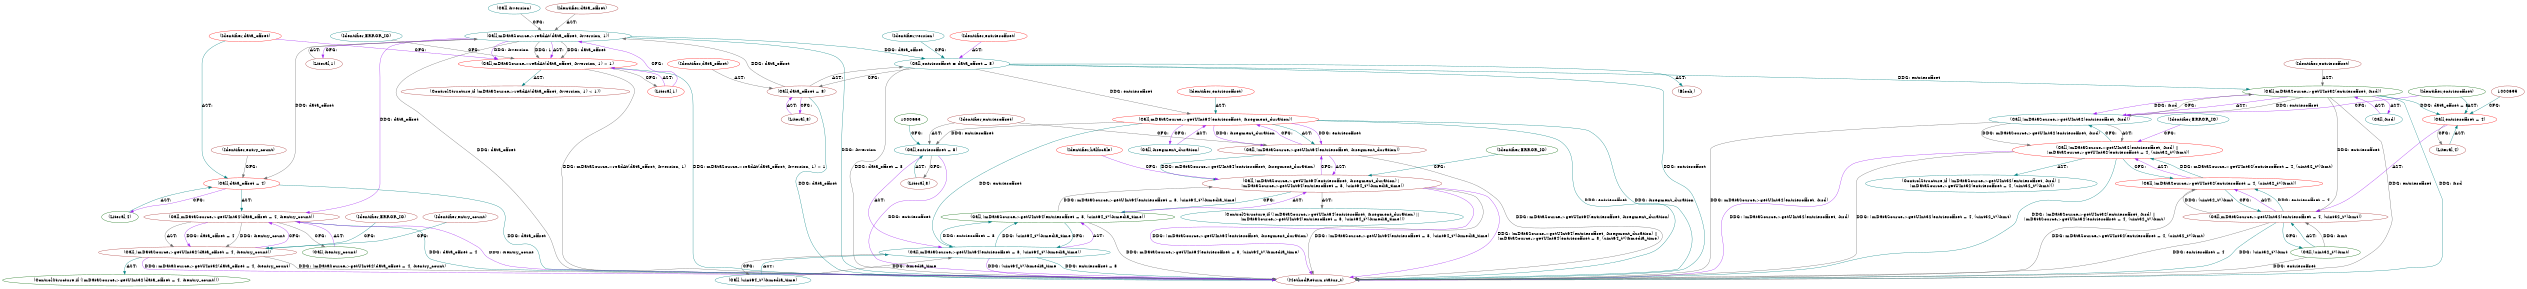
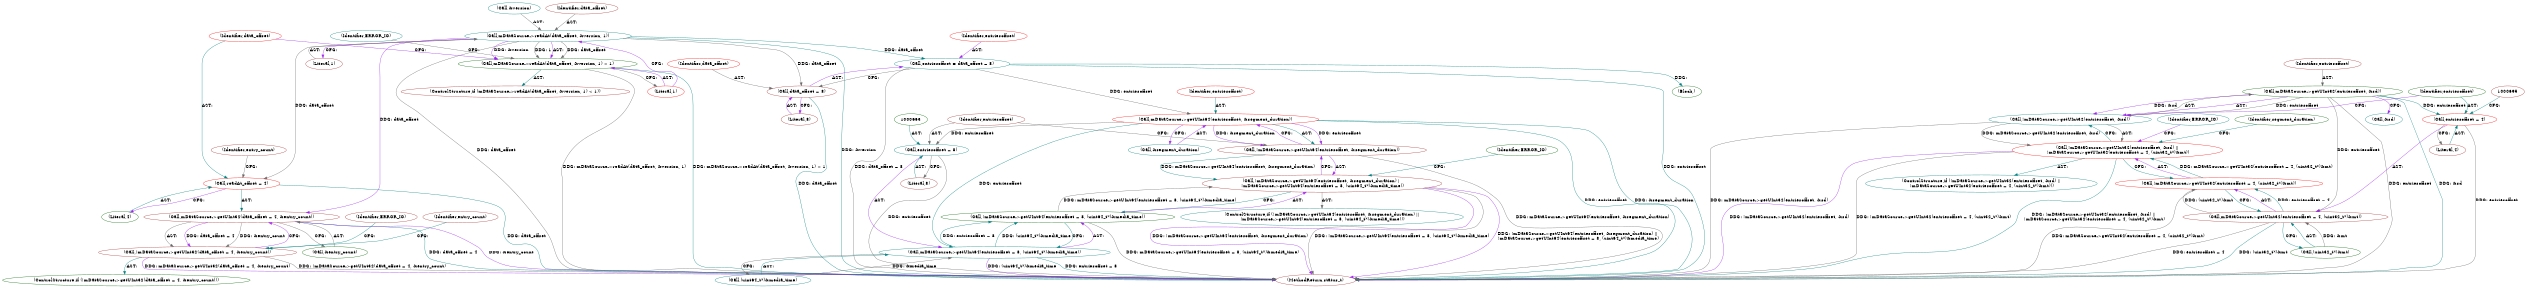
  digraph {
    node [color=brown]
    edge [color=gray40]
    n1 [color=teal label="(Call,mDataSource->readAt(data_offset, &version, 1))"]
-   n2 [color=red label="(Call,mDataSource->readAt(data_offset, &version, 1) < 1)"]
+   n2 [color=darkgreen label="(Call,mDataSource->readAt(data_offset, &version, 1) < 1)"]
    n3 [label="(Call,mDataSource->getUInt32(data_offset + 4, &entry_count))"]
-   n4 [color=red label="(Call,data_offset + 4)"]
+   n4 [color=red label="(Call,readAt_offset + 4)"]
    n5 [color=teal label="(Call,entriesoffset = data_offset + 8)"]
    n6 [label="(Call,data_offset + 8)"]
    n7 [label="(MethodReturn,status_t)"]
    n8 [label="(Literal,1)"]
    n9 [label="(ControlStructure,if (mDataSource->readAt(data_offset, &version, 1) < 1))"]
    n10 [color=red label="(Literal,1)"]
    n11 [label="(Call,!mDataSource->getUInt32(data_offset + 4, &entry_count))"]
    n12 [color=darkgreen label="(Call,&entry_count)"]
    n13 [color=darkgreen label="(Literal,4)"]
    n14 [color=red label="(Call,mDataSource->getUInt64(entriesoffset, &segment_duration))"]
    n15 [color=darkgreen label="(Call,mDataSource->getUInt32(entriesoffset, &sd))"]
-   n16 [label="(Block,)"]
+   n16 [color=darkgreen label="(Block,)"]
    n17 [label="(Literal,8)"]
    n18 [color=darkgreen label="(ControlStructure,if (!mDataSource->getUInt32(data_offset + 4, &entry_count)))"]
    n19 [label="(Call,!mDataSource->getUInt64(entriesoffset, &segment_duration))"]
    n20 [color=teal label="(Call,mDataSource->getUInt64(entriesoffset + 8, (uint64_t*)&media_time))"]
    n21 [color=teal label="(Call,entriesoffset + 8)"]
    n22 [color=teal label="(Call,&segment_duration)"]
    n23 [color=teal label="(Call,!mDataSource->getUInt32(entriesoffset, &sd))"]
    n24 [label="(Call,mDataSource->getUInt32(entriesoffset + 4, (uint32_t*)&mt))"]
    n25 [color=red label="(Call,entriesoffset + 4)"]
    n26 [color=teal label="(Call,&sd)"]
    n27 [label="(Call,!mDataSource->getUInt64(entriesoffset, &segment_duration) ||\n !mDataSource->getUInt64(entriesoffset + 8, (uint64_t*)&media_time))"]
    n28 [color=darkgreen label="(Call,!mDataSource->getUInt64(entriesoffset + 8, (uint64_t*)&media_time))"]
    n29 [color=teal label="(Call,(uint64_t*)&media_time)"]
    n30 [label="(Literal,8)"]
    n31 [color=teal label="(ControlStructure,if (!mDataSource->getUInt64(entriesoffset, &segment_duration) ||\n !mDataSource->getUInt64(entriesoffset + 8, (uint64_t*)&media_time)))"]
    n32 [color=red label="(Call,!mDataSource->getUInt32(entriesoffset, &sd) ||\n !mDataSource->getUInt32(entriesoffset + 4, (uint32_t*)&mt))"]
    n33 [color=red label="(Call,!mDataSource->getUInt32(entriesoffset + 4, (uint32_t*)&mt))"]
    n34 [color=darkgreen label="(Call,(uint32_t*)&mt)"]
    n35 [label="(Literal,4)"]
    n36 [color=teal label="(ControlStructure,if (!mDataSource->getUInt32(entriesoffset, &sd) ||\n !mDataSource->getUInt32(entriesoffset + 4, (uint32_t*)&mt)))"]
    n37 [color=darkgreen label="(Identifier,entriesoffset)"]
    n38 [color=teal label="(Identifier,ERROR_IO)"]
    n39 [label="(Identifier,entriesoffset)"]
-   n40 [color=teal label="(Identifier,version)"]
-   n41 [color=red label="(Identifier,halfscale)"]
    n42 [label="(Identifier,ERROR_IO)"]
    n43 [color=red label="(Identifier,data_offset)"]
+   n44 [color=darkgreen label="(Identifier,segment_duration)"]
    n45 [color=teal label="(Call,&version)"]
    n46 [color=teal label="(Identifier,ERROR_IO)"]
    n47 [label="(Identifier,entry_count)"]
    n48 [label="(Identifier,entriesoffset)"]
    n49 [color=red label="(Identifier,entriesoffset)"]
    n50 [label="(Identifier,data_offset)"]
    n51 [color=red label="(Identifier,entriesoffset)"]
    n52 [color=darkgreen label="(Identifier,ERROR_IO)"]
    n53 [color=red label="(Identifier,data_offset)"]
    n54 [label="(Identifier,entry_count)"]
    n55 [color=darkgreen label=1000663]
    1000695
    n1 -> n2 [color=purple label="AST: "]
    n1 -> n2 [label="DDG: data_offset"]
    n1 -> n2 [color=purple label="DDG: &version"]
    n1 -> n2 [label="DDG: 1"]
    n1 -> n3 [color=purple label="DDG: data_offset"]
    n1 -> n4 [label="DDG: data_offset"]
    n1 -> n5 [color=teal label="DDG: data_offset"]
-   n6 -> n1 [label="DDG: data_offset"]
+   n1 -> n6 [label="DDG: data_offset"]
    n1 -> n7 [label="DDG: data_offset"]
    n1 -> n7 [color=teal label="DDG: &version"]
    n1 -> n8 [color=purple label="CFG: "]
    n2 -> n7 [color=teal label="DDG: mDataSource->readAt(data_offset, &version, 1) < 1"]
    n2 -> n7 [label="DDG: mDataSource->readAt(data_offset, &version, 1)"]
    n2 -> n9 [color=teal label="AST: "]
    n2 -> n10 [label="CFG: "]
    n3 -> n7 [color=teal label="DDG: data_offset + 4"]
    n3 -> n7 [color=purple label="DDG: &entry_count"]
    n3 -> n11 [label="AST: "]
    n3 -> n11 [color=purple label="DDG: data_offset + 4"]
    n3 -> n11 [label="DDG: &entry_count"]
    n3 -> n12 [label="CFG: "]
    n4 -> n3 [color=teal label="AST: "]
    n4 -> n7 [color=teal label="DDG: data_offset"]
    n4 -> n13 [color=purple label="CFG: "]
    n5 -> n6 [label="CFG: "]
    n5 -> n7 [color=teal label="DDG: entriesoffset"]
    n5 -> n7 [label="DDG: data_offset + 8"]
    n5 -> n14 [label="DDG: entriesoffset"]
-   n5 -> n15 [color=teal label="DDG: entriesoffset"]
-   n5 -> n16 [color=teal label="AST: "]
-   n6 -> n5 [label="AST: "]
+   n5 -> n16 [color=teal label="DDG: "]
+   n6 -> n5 [color=purple label="AST: "]
    n6 -> n7 [color=teal label="DDG: data_offset"]
    n6 -> n17 [color=purple label="CFG: "]
    n8 -> n1 [label="AST: "]
    n10 -> n1 [color=purple label="CFG: "]
    n10 -> n2 [color=purple label="AST: "]
    n11 -> n3 [color=purple label="CFG: "]
    n11 -> n7 [label="DDG: !mDataSource->getUInt32(data_offset + 4, &entry_count)"]
    n11 -> n7 [color=purple label="DDG: mDataSource->getUInt32(data_offset + 4, &entry_count)"]
    n11 -> n18 [color=teal label="AST: "]
-   n12 -> n3 [color=purple label="AST: "]
+   n12 -> n3 [label="AST: "]
    n13 -> n4 [color=teal label="AST: "]
    n14 -> n7 [color=teal label="DDG: &segment_duration"]
    n14 -> n7 [color=teal label="DDG: entriesoffset"]
    n14 -> n19 [color=teal label="AST: "]
    n14 -> n19 [color=purple label="DDG: entriesoffset"]
    n14 -> n19 [color=purple label="DDG: &segment_duration"]
    n14 -> n20 [color=teal label="DDG: entriesoffset"]
    n14 -> n21 [label="DDG: entriesoffset"]
    n14 -> n22 [color=purple label="CFG: "]
    n15 -> n7 [color=teal label="DDG: &sd"]
    n15 -> n7 [label="DDG: entriesoffset"]
    n15 -> n23 [color=purple label="AST: "]
    n15 -> n23 [label="DDG: entriesoffset"]
    n15 -> n23 [color=purple label="DDG: &sd"]
    n15 -> n24 [label="DDG: entriesoffset"]
-   n15 -> n25 [color=teal label="DDG: data_offset + 8"]
-   n15 -> n26 [color=purple label="AST: "]
+   n15 -> n25 [color=teal label="DDG: entriesoffset"]
+   n15 -> n26 [color=purple label="CFG: "]
    n17 -> n6 [color=purple label="AST: "]
    n19 -> n7 [label="DDG: mDataSource->getUInt64(entriesoffset, &segment_duration)"]
    n19 -> n14 [color=purple label="CFG: "]
    n19 -> n27 [color=purple label="AST: "]
    n19 -> n27 [color=teal label="DDG: mDataSource->getUInt64(entriesoffset, &segment_duration)"]
    n20 -> n7 [color=teal label="DDG: entriesoffset + 8"]
    n20 -> n7 [color=purple label="DDG: (uint64_t*)&media_time"]
    n20 -> n28 [color=purple label="AST: "]
    n20 -> n28 [color=teal label="DDG: entriesoffset + 8"]
    n20 -> n28 [color=teal label="DDG: (uint64_t*)&media_time"]
    n20 -> n29 [label="CFG: "]
-   n21 -> n7 [color=purple label="DDG: entriesoffset"]
+   n21 -> n7 [label="DDG: entriesoffset"]
    n21 -> n20 [color=purple label="AST: "]
    n21 -> n30 [label="CFG: "]
    n22 -> n14 [color=purple label="AST: "]
    n23 -> n7 [label="DDG: mDataSource->getUInt32(entriesoffset, &sd)"]
-   n23 -> n15 [label="CFG: "]
+   n23 -> n15 [label="AST: "]
    n23 -> n32 [label="AST: "]
    n23 -> n32 [label="DDG: mDataSource->getUInt32(entriesoffset, &sd)"]
    n24 -> n7 [color=teal label="DDG: (uint32_t*)&mt"]
    n24 -> n7 [label="DDG: entriesoffset + 4"]
    n24 -> n33 [color=purple label="AST: "]
    n24 -> n33 [color=teal label="DDG: entriesoffset + 4"]
    n24 -> n33 [label="DDG: (uint32_t*)&mt"]
    n24 -> n34 [color=teal label="CFG: "]
-   n34 -> n7 [label="DDG: entriesoffset"]
+   n25 -> n7 [label="DDG: entriesoffset"]
    n25 -> n24 [color=purple label="AST: "]
    n25 -> n35 [label="CFG: "]
-   n26 -> n15 [color=purple label="AST: "]
    n27 -> n7 [color=purple label="DDG: !mDataSource->getUInt64(entriesoffset, &segment_duration) ||\n !mDataSource->getUInt64(entriesoffset + 8, (uint64_t*)&media_time)"]
    n27 -> n7 [label="DDG: !mDataSource->getUInt64(entriesoffset + 8, (uint64_t*)&media_time)"]
    n27 -> n7 [color=purple label="DDG: !mDataSource->getUInt64(entriesoffset, &segment_duration)"]
    n27 -> n19 [color=purple label="CFG: "]
    n27 -> n28 [color=teal label="CFG: "]
    n27 -> n31 [label="AST: "]
    n28 -> n7 [label="DDG: mDataSource->getUInt64(entriesoffset + 8, (uint64_t*)&media_time)"]
    n28 -> n20 [color=teal label="CFG: "]
    n28 -> n27 [color=purple label="AST: "]
    n28 -> n27 [label="DDG: mDataSource->getUInt64(entriesoffset + 8, (uint64_t*)&media_time)"]
    n29 -> n20 [color=teal label="AST: "]
    n29 -> n20 [label="DDG: &media_time"]
    n30 -> n21 [color=teal label="AST: "]
    n32 -> n7 [color=purple label="DDG: !mDataSource->getUInt32(entriesoffset, &sd)"]
    n32 -> n7 [label="DDG: !mDataSource->getUInt32(entriesoffset + 4, (uint32_t*)&mt)"]
    n32 -> n7 [color=teal label="DDG: !mDataSource->getUInt32(entriesoffset, &sd) ||\n !mDataSource->getUInt32(entriesoffset + 4, (uint32_t*)&mt)"]
    n32 -> n23 [color=teal label="CFG: "]
    n32 -> n33 [color=teal label="CFG: "]
    n32 -> n36 [color=teal label="AST: "]
    n33 -> n7 [label="DDG: mDataSource->getUInt32(entriesoffset + 4, (uint32_t*)&mt)"]
    n33 -> n24 [color=teal label="CFG: "]
    n33 -> n32 [color=purple label="AST: "]
    n33 -> n32 [color=teal label="DDG: mDataSource->getUInt32(entriesoffset + 4, (uint32_t*)&mt)"]
    n34 -> n24 [color=teal label="AST: "]
    n34 -> n24 [label="DDG: &mt"]
    n35 -> n25 [color=teal label="AST: "]
    n37 -> n23 [color=purple label="CFG: "]
    n37 -> n25 [color=teal label="AST: "]
    n38 -> n2 [label="CFG: "]
    n39 -> n19 [label="CFG: "]
    n39 -> n21 [label="AST: "]
-   n40 -> n5 [color=teal label="CFG: "]
-   n41 -> n27 [color=purple label="CFG: "]
    n42 -> n11 [color=teal label="CFG: "]
    n43 -> n6 [label="AST: "]
-   n45 -> n1 [label="CFG: "]
+   n44 -> n32 [color=teal label="CFG: "]
+   n45 -> n1 [label="AST: "]
    n46 -> n32 [color=purple label="CFG: "]
    n47 -> n11 [color=teal label="CFG: "]
    n48 -> n15 [label="AST: "]
    n49 -> n5 [color=purple label="AST: "]
    n50 -> n1 [label="AST: "]
    n51 -> n14 [color=teal label="AST: "]
    n52 -> n27 [color=teal label="CFG: "]
    n53 -> n2 [color=purple label="CFG: "]
    n53 -> n4 [color=teal label="AST: "]
    n54 -> n4 [label="CFG: "]
-   n55 -> n21 [color=teal label="CFG: "]
+   n55 -> n21 [color=teal label="AST: "]
    1000695 -> n25 [color=teal label="CFG: "]
  }
